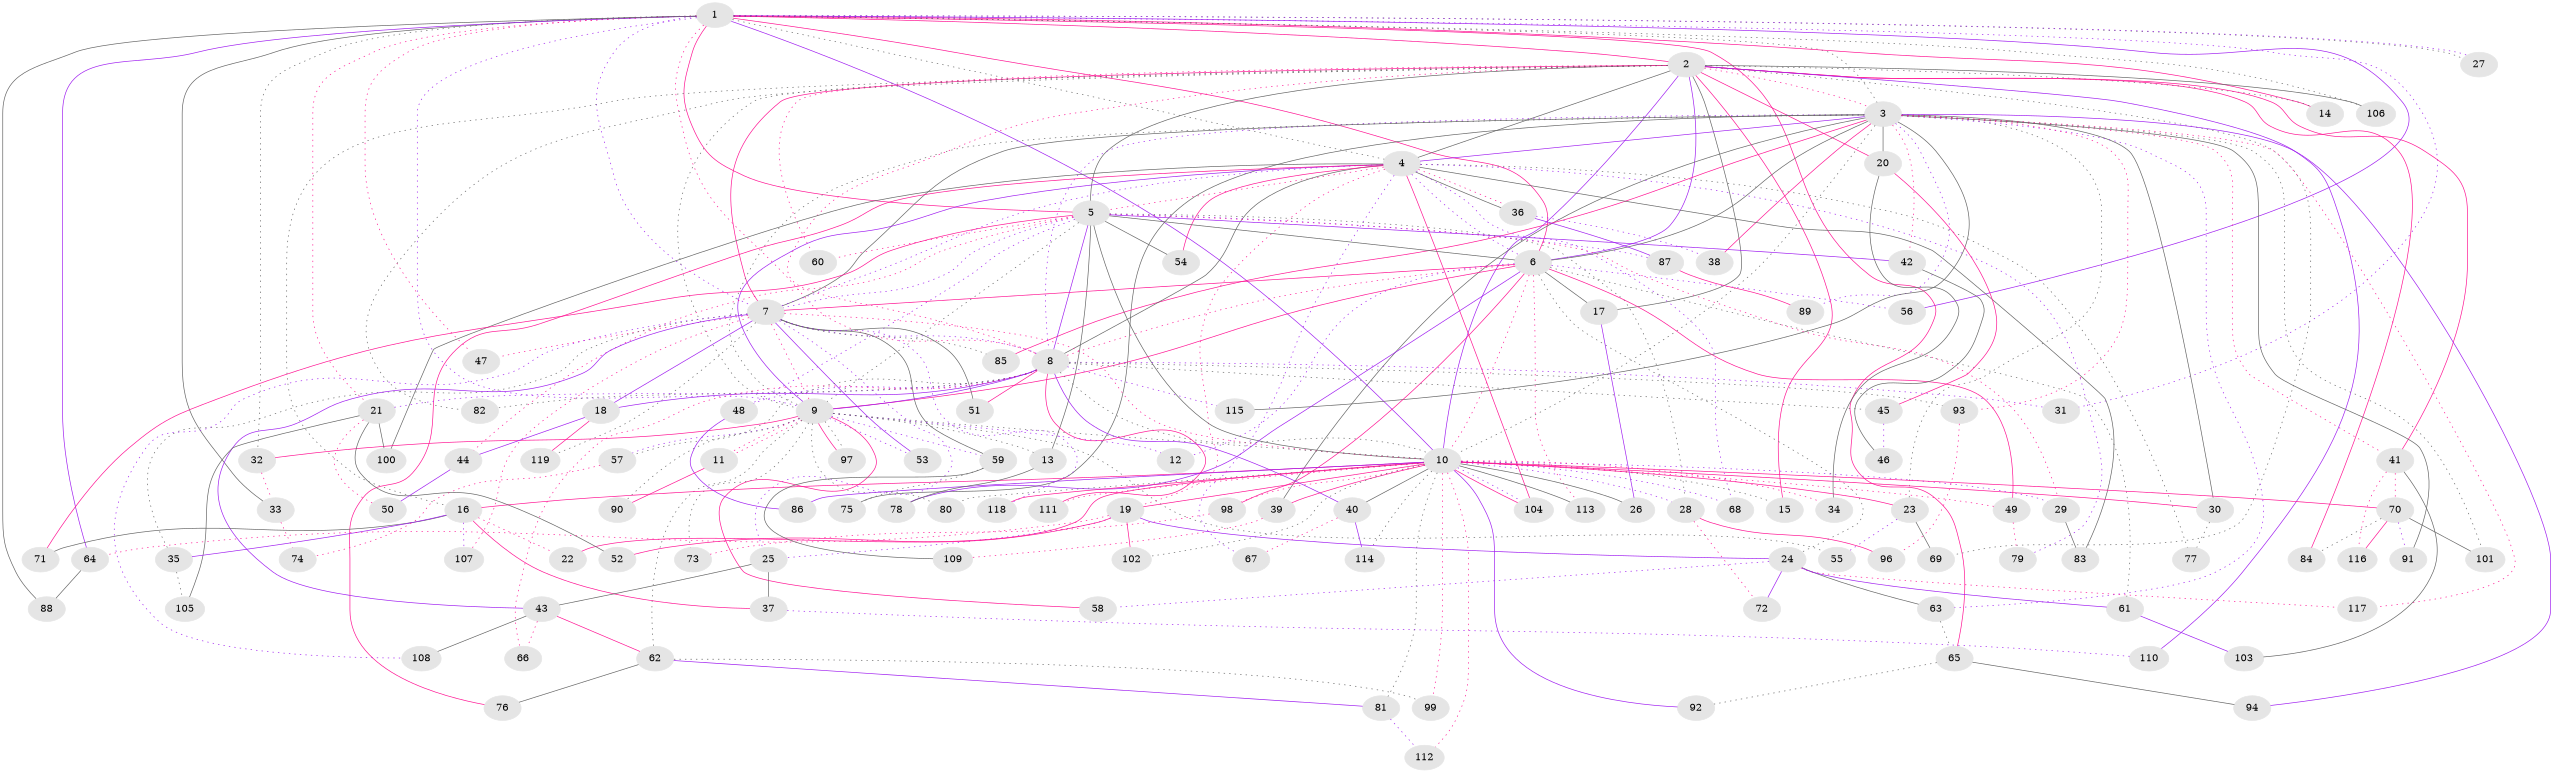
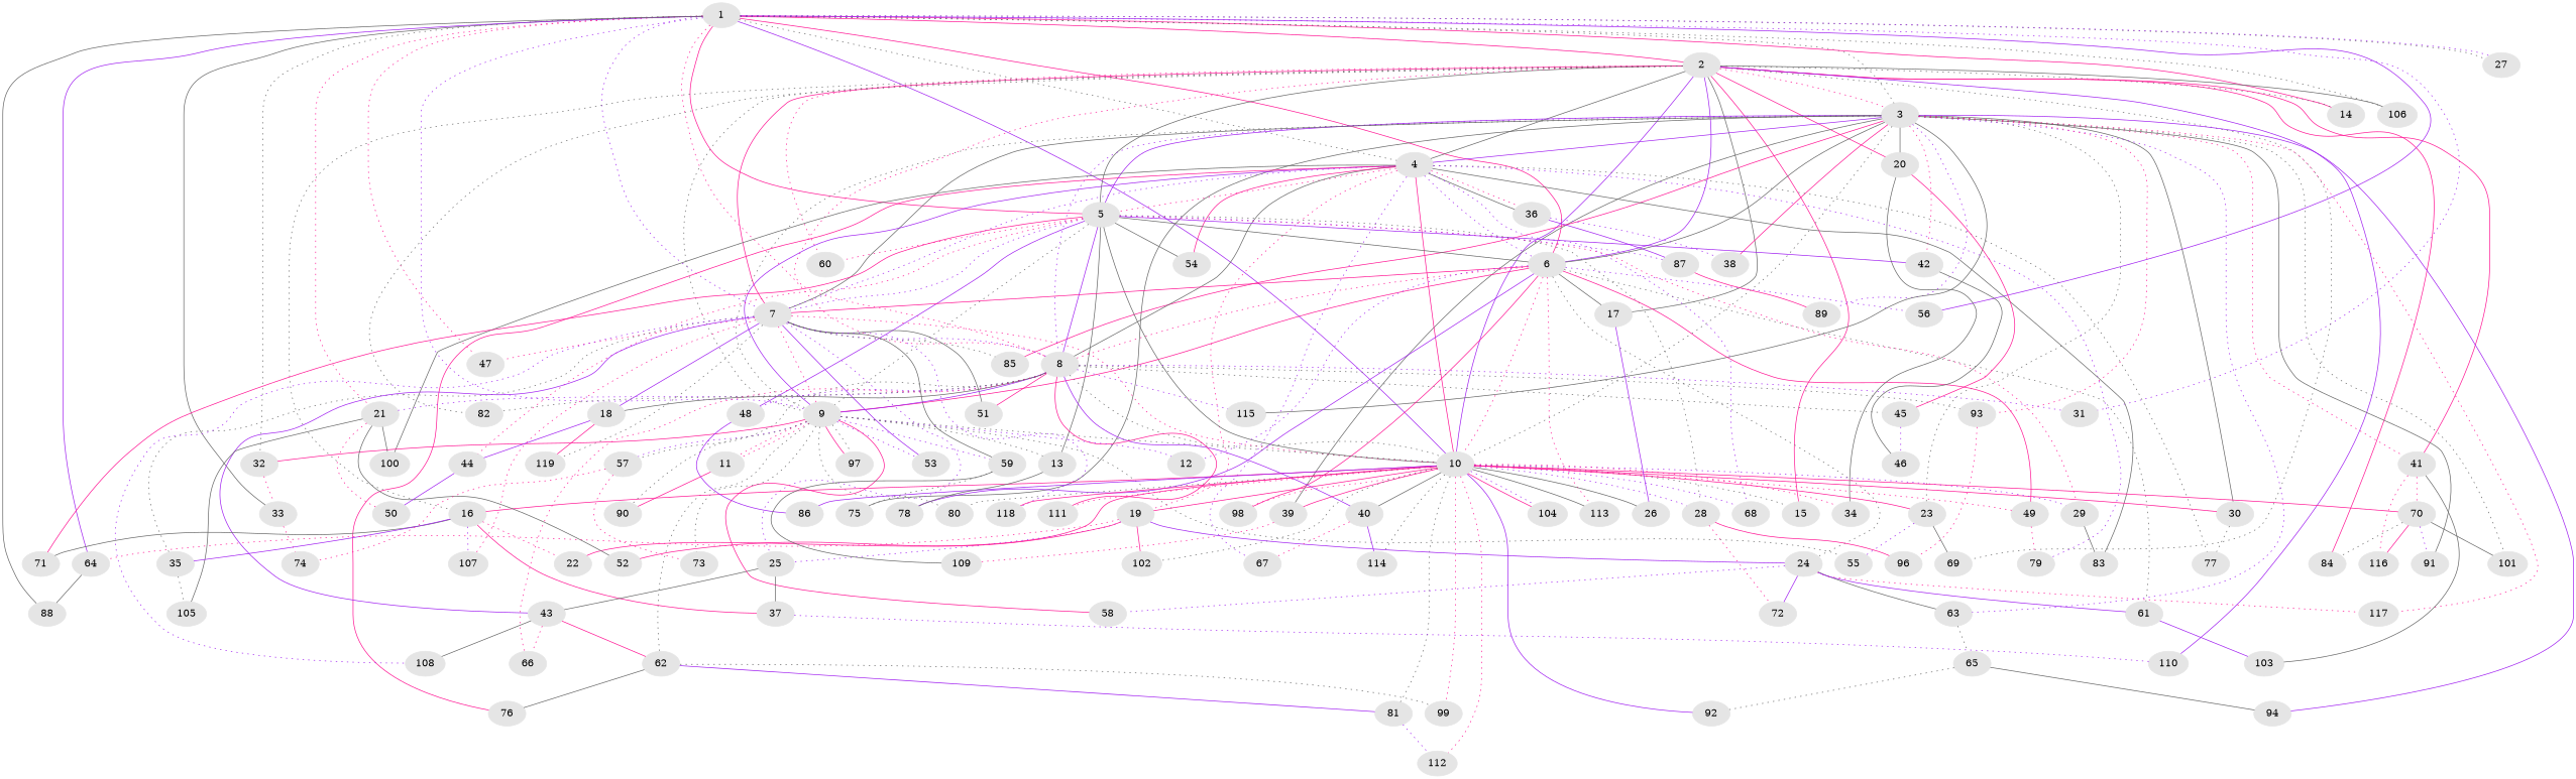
  graph {
    node [color=gray90 style=filled]
    edge [color=gray40 style=dotted]
    1
    2
    3
    4
    5
    6
    7
    8
    9
    10
    14
    21
    27
    31
    32
    33
    47
    56
    64
    65
    88
    106
    15
    16
    17
    20
    41
    60
    69
    82
    84
    110
    23
    30
    38
    39
    42
    63
    75
    85
    89
    91
    93
    94
    101
    115
    117
    19
    36
    54
    67
    68
    76
    77
    79
    83
    100
    13
    28
    29
    44
    48
    71
    87
    12
    24
    49
    61
    78
    98
    113
    18
    25
    35
    43
    51
    53
    59
    107
    108
    118
    119
    40
    45
    57
    66
    111
    11
    55
    58
    62
    73
    80
    90
    97
    22
    26
    34
    70
    81
    86
    92
    99
    102
    104
    112
    114
    52
    50
    105
    74
    37
    103
    116
    109
    46
    96
    72
    1 -- 2 [color=deeppink style=solid]
    1 -- 3
    1 -- 4
    1 -- 5 [color=deeppink style=solid]
    1 -- 6 [color=deeppink style=solid]
    1 -- 7 [color=purple]
    1 -- 8 [color=deeppink]
    1 -- 9 [color=purple]
    1 -- 10 [color=purple style=solid]
    1 -- 14 [color=deeppink style=solid]
    1 -- 21 [color=deeppink]
    1 -- 27
    1 -- 27 [color=purple]
    1 -- 31 [color=purple]
    1 -- 32
    1 -- 33 [style=solid]
    1 -- 47 [color=deeppink]
    1 -- 56 [color=purple style=solid]
    1 -- 64 [color=purple style=solid]
-   1 -- 65 [color=deeppink style=solid]
    1 -- 88 [style=solid]
    1 -- 106
    2 -- 3 [color=deeppink]
    2 -- 4 [style=solid]
    2 -- 5 [style=solid]
    2 -- 6 [color=purple style=solid]
    2 -- 7 [color=deeppink style=solid]
    2 -- 8 [color=deeppink]
    2 -- 9
    2 -- 10 [color=purple style=solid]
    2 -- 14
    2 -- 106 [style=solid]
    2 -- 15 [color=deeppink style=solid]
    2 -- 16
    2 -- 17 [style=solid]
    2 -- 20 [color=deeppink style=solid]
    2 -- 41 [color=deeppink style=solid]
    2 -- 60 [color=deeppink]
    2 -- 69
    2 -- 82
    2 -- 84 [color=deeppink style=solid]
    2 -- 110 [color=purple style=solid]
    3 -- 4 [color=purple style=solid]
+   3 -- 5 [color=purple style=solid]
    3 -- 6 [style=solid]
    3 -- 7 [style=solid]
    3 -- 8 [color=purple]
    3 -- 9
    3 -- 10
    3 -- 20 [style=solid]
    3 -- 41 [color=deeppink]
    3 -- 23
    3 -- 30 [style=solid]
    3 -- 38 [color=deeppink style=solid]
    3 -- 39 [style=solid]
    3 -- 42 [color=deeppink]
    3 -- 63 [color=purple]
    3 -- 75 [style=solid]
    3 -- 85 [color=deeppink style=solid]
    3 -- 89 [color=purple]
    3 -- 91 [style=solid]
    3 -- 93 [color=deeppink]
    3 -- 94 [color=purple style=solid]
    3 -- 101
    3 -- 115 [style=solid]
    3 -- 117 [color=deeppink]
    4 -- 5 [color=deeppink]
    4 -- 6 [color=purple]
    4 -- 7 [color=purple]
    4 -- 8 [style=solid]
    4 -- 9 [color=purple style=solid]
-   4 -- 104 [color=deeppink style=solid]
+   4 -- 10 [color=deeppink style=solid]
    4 -- 19 [color=deeppink]
    4 -- 36 [style=solid]
    4 -- 36 [color=deeppink]
    4 -- 54 [color=deeppink style=solid]
    4 -- 67 [color=purple]
    4 -- 68 [color=purple]
    4 -- 76 [color=deeppink style=solid]
    4 -- 77
    4 -- 79 [color=purple]
    4 -- 83 [style=solid]
    4 -- 100 [style=solid]
    5 -- 6 [style=solid]
    5 -- 7 [color=purple]
    5 -- 8 [color=purple style=solid]
    5 -- 9
    5 -- 10 [style=solid]
    5 -- 60 [color=deeppink]
    5 -- 42 [color=purple style=solid]
    5 -- 54 [style=solid]
    5 -- 13 [style=solid]
    5 -- 28
    5 -- 29 [color=deeppink]
    5 -- 44 [color=deeppink]
-   5 -- 48 [color=purple]
+   5 -- 48 [color=purple style=solid]
    5 -- 71 [color=deeppink style=solid]
    5 -- 87 [color=purple]
    6 -- 7 [color=deeppink style=solid]
    6 -- 8 [color=deeppink]
    6 -- 9 [color=deeppink style=solid]
    6 -- 10 [color=deeppink]
    6 -- 56 [color=purple]
    6 -- 17 [style=solid]
    6 -- 12 [color=purple]
    6 -- 24
    6 -- 49 [color=deeppink style=solid]
    6 -- 61
    6 -- 78 [color=purple style=solid]
    6 -- 98 [color=deeppink style=solid]
    6 -- 113 [color=deeppink]
    7 -- 8 [color=purple]
    7 -- 9 [color=deeppink]
    7 -- 10 [color=deeppink]
    7 -- 47 [color=deeppink]
    7 -- 85
    7 -- 18 [color=purple style=solid]
    7 -- 25 [color=purple]
    7 -- 35
    7 -- 43 [color=purple style=solid]
    7 -- 51 [style=solid]
    7 -- 53 [color=purple style=solid]
    7 -- 59 [style=solid]
    7 -- 107 [color=deeppink]
    7 -- 108 [color=purple]
    7 -- 118 [color=purple]
    7 -- 119
    8 -- 9 [color=purple style=solid]
    8 -- 10
    8 -- 21 [color=purple]
    8 -- 31 [color=purple]
    8 -- 82
    8 -- 93
    8 -- 115 [color=purple]
    8 -- 48 [color=purple]
-   8 -- 18 [color=purple style=solid]
+   8 -- 18 [style=solid]
    8 -- 51 [color=deeppink style=solid]
    8 -- 40 [color=purple style=solid]
    8 -- 45
    8 -- 57
    8 -- 66 [color=deeppink]
    8 -- 111 [color=deeppink style=solid]
    9 -- 10
    9 -- 32 [color=deeppink style=solid]
    9 -- 13
    9 -- 12 [color=purple]
    9 -- 53 [color=purple]
    9 -- 59 [color=purple]
    9 -- 57 [color=purple]
    9 -- 11 [color=deeppink]
    9 -- 11 [color=deeppink]
    9 -- 55
    9 -- 58 [color=deeppink style=solid]
    9 -- 62
    9 -- 73
    9 -- 80
    9 -- 90
    9 -- 97 [color=deeppink style=solid]
    9 -- 97
    10 -- 15
    10 -- 16 [color=deeppink style=solid]
    10 -- 23 [color=deeppink style=solid]
    10 -- 30 [color=deeppink style=solid]
    10 -- 39 [color=deeppink style=solid]
    10 -- 19 [color=deeppink style=solid]
    10 -- 68 [color=purple]
    10 -- 28 [color=purple]
    10 -- 29 [color=purple]
    10 -- 49 [color=deeppink]
    10 -- 98 [color=deeppink]
    10 -- 113 [style=solid]
    10 -- 118 [color=deeppink style=solid]
    10 -- 40 [style=solid]
    10 -- 111 [color=deeppink]
    10 -- 80
    10 -- 22 [color=deeppink style=solid]
    10 -- 26 [style=solid]
    10 -- 34 [color=deeppink]
    10 -- 70 [color=deeppink style=solid]
    10 -- 81
    10 -- 86 [color=purple style=solid]
    10 -- 92 [color=purple style=solid]
    10 -- 99 [color=deeppink]
    10 -- 102
    10 -- 104 [color=deeppink style=solid]
    10 -- 104 [color=purple]
    10 -- 112 [color=deeppink]
    10 -- 114
    21 -- 100 [style=solid]
    21 -- 52 [style=solid]
    21 -- 50 [color=deeppink]
    21 -- 105 [style=solid]
    32 -- 33 [color=deeppink]
    33 -- 74 [color=deeppink]
    64 -- 88 [style=solid]
    65 -- 94 [style=solid]
    65 -- 92
    16 -- 71 [style=solid]
    16 -- 35 [color=purple style=solid]
    16 -- 107 [color=purple]
    16 -- 22 [color=deeppink]
    16 -- 37 [color=deeppink style=solid]
    17 -- 26 [color=purple style=solid]
    20 -- 45 [color=deeppink style=solid]
    20 -- 34 [style=solid]
    41 -- 70 [color=deeppink]
    41 -- 103 [style=solid]
    41 -- 116 [color=deeppink]
    23 -- 69 [style=solid]
    23 -- 55 [color=purple]
    30 -- 77
    39 -- 109 [color=deeppink]
    42 -- 46 [style=solid]
    63 -- 65
    93 -- 96 [color=deeppink]
    19 -- 64 [color=deeppink]
    19 -- 24 [color=purple style=solid]
    19 -- 25 [color=purple]
    19 -- 102 [color=deeppink style=solid]
    19 -- 52 [color=deeppink style=solid]
    36 -- 38 [color=purple]
    36 -- 87 [color=purple style=solid]
    13 -- 78 [style=solid]
    28 -- 96 [color=deeppink style=solid]
    28 -- 72 [color=deeppink]
    29 -- 83 [style=solid]
    44 -- 50 [color=purple style=solid]
    48 -- 86 [color=purple style=solid]
    87 -- 89 [color=deeppink style=solid]
    24 -- 63 [style=solid]
    24 -- 117 [color=deeppink]
    24 -- 61 [color=purple style=solid]
    24 -- 58 [color=purple]
    24 -- 72 [color=purple style=solid]
    49 -- 79 [color=deeppink]
    61 -- 103 [color=purple style=solid]
    18 -- 44 [color=purple style=solid]
    18 -- 119 [color=deeppink style=solid]
    25 -- 43 [style=solid]
    25 -- 37 [style=solid]
    35 -- 105
    43 -- 108 [style=solid]
    43 -- 66 [color=deeppink]
    43 -- 62 [color=deeppink style=solid]
    59 -- 75
    59 -- 109 [style=solid]
    40 -- 67 [color=deeppink]
    40 -- 114 [color=purple style=solid]
    45 -- 46 [color=purple]
-   98 -- 73 [color=deeppink]
+   57 -- 73 [color=deeppink]
    57 -- 74 [color=deeppink]
    11 -- 90 [color=deeppink style=solid]
    62 -- 76 [style=solid]
    62 -- 81 [color=purple style=solid]
    62 -- 99
    70 -- 84
    70 -- 91 [color=purple]
    70 -- 101 [style=solid]
    70 -- 116 [color=deeppink style=solid]
    81 -- 112 [color=purple]
    37 -- 110 [color=purple]
  }
